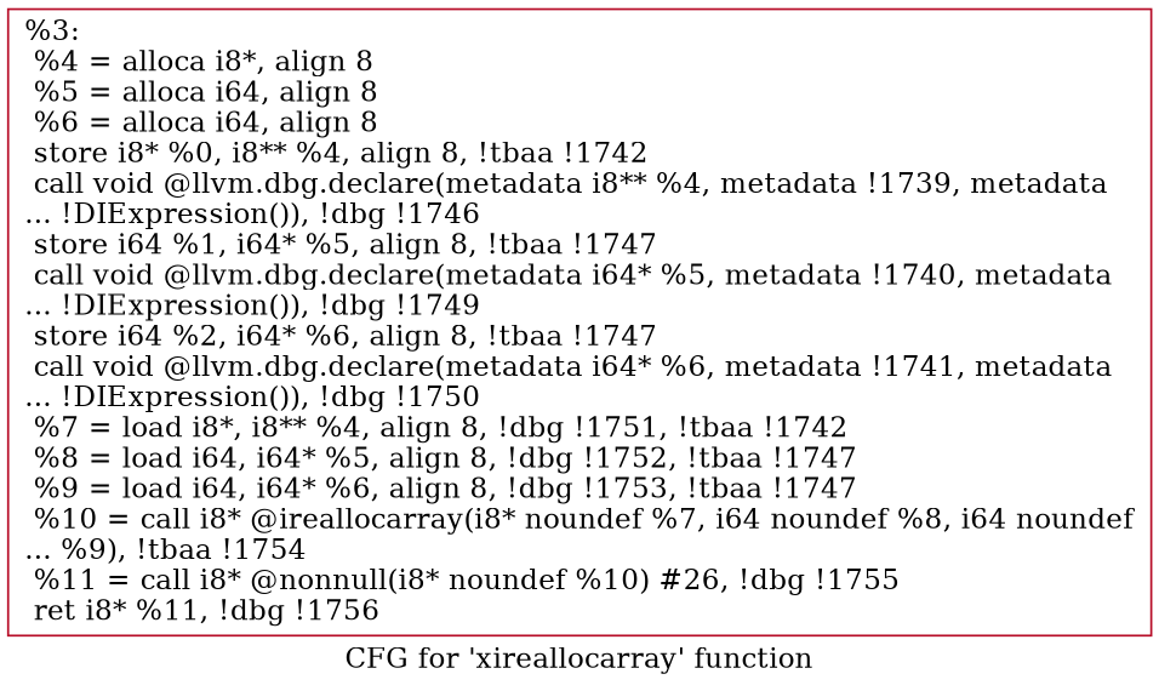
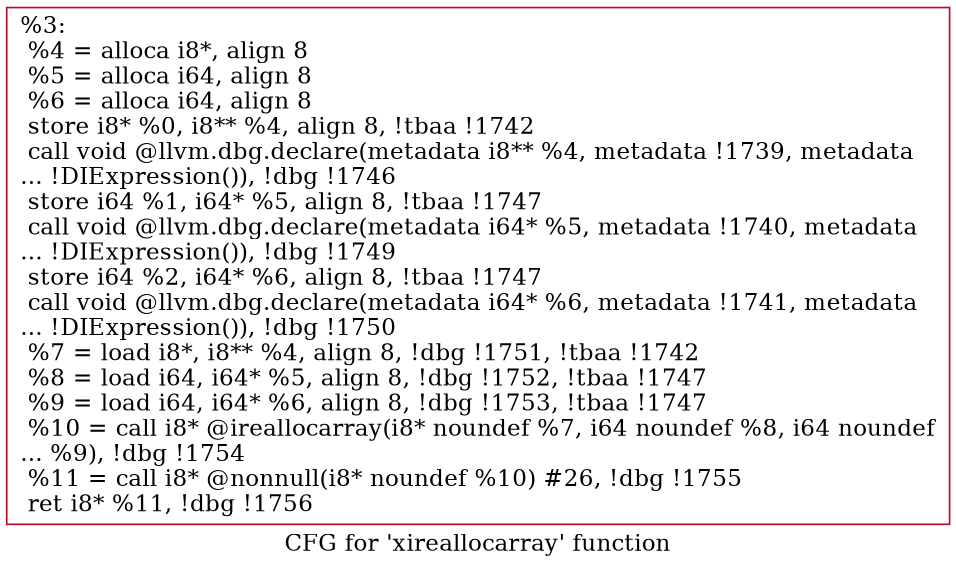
  digraph {
    label="CFG for 'xireallocarray' function"
-   n1 [color="#b70d28ff" fillcolor=white label="{%3:\l  %4 = alloca i8*, align 8\l  %5 = alloca i64, align 8\l  %6 = alloca i64, align 8\l  store i8* %0, i8** %4, align 8, !tbaa !1742\l  call void @llvm.dbg.declare(metadata i8** %4, metadata !1739, metadata\l... !DIExpression()), !dbg !1746\l  store i64 %1, i64* %5, align 8, !tbaa !1747\l  call void @llvm.dbg.declare(metadata i64* %5, metadata !1740, metadata\l... !DIExpression()), !dbg !1749\l  store i64 %2, i64* %6, align 8, !tbaa !1747\l  call void @llvm.dbg.declare(metadata i64* %6, metadata !1741, metadata\l... !DIExpression()), !dbg !1750\l  %7 = load i8*, i8** %4, align 8, !dbg !1751, !tbaa !1742\l  %8 = load i64, i64* %5, align 8, !dbg !1752, !tbaa !1747\l  %9 = load i64, i64* %6, align 8, !dbg !1753, !tbaa !1747\l  %10 = call i8* @ireallocarray(i8* noundef %7, i64 noundef %8, i64 noundef\l... %9), !tbaa !1754\l  %11 = call i8* @nonnull(i8* noundef %10) #26, !dbg !1755\l  ret i8* %11, !dbg !1756\l}" shape=record style=filled]
+   n1 [color="#b70d28ff" fillcolor=white label="{%3:\l  %4 = alloca i8*, align 8\l  %5 = alloca i64, align 8\l  %6 = alloca i64, align 8\l  store i8* %0, i8** %4, align 8, !tbaa !1742\l  call void @llvm.dbg.declare(metadata i8** %4, metadata !1739, metadata\l... !DIExpression()), !dbg !1746\l  store i64 %1, i64* %5, align 8, !tbaa !1747\l  call void @llvm.dbg.declare(metadata i64* %5, metadata !1740, metadata\l... !DIExpression()), !dbg !1749\l  store i64 %2, i64* %6, align 8, !tbaa !1747\l  call void @llvm.dbg.declare(metadata i64* %6, metadata !1741, metadata\l... !DIExpression()), !dbg !1750\l  %7 = load i8*, i8** %4, align 8, !dbg !1751, !tbaa !1742\l  %8 = load i64, i64* %5, align 8, !dbg !1752, !tbaa !1747\l  %9 = load i64, i64* %6, align 8, !dbg !1753, !tbaa !1747\l  %10 = call i8* @ireallocarray(i8* noundef %7, i64 noundef %8, i64 noundef\l... %9), !dbg !1754\l  %11 = call i8* @nonnull(i8* noundef %10) #26, !dbg !1755\l  ret i8* %11, !dbg !1756\l}" shape=record style=filled]
  }
